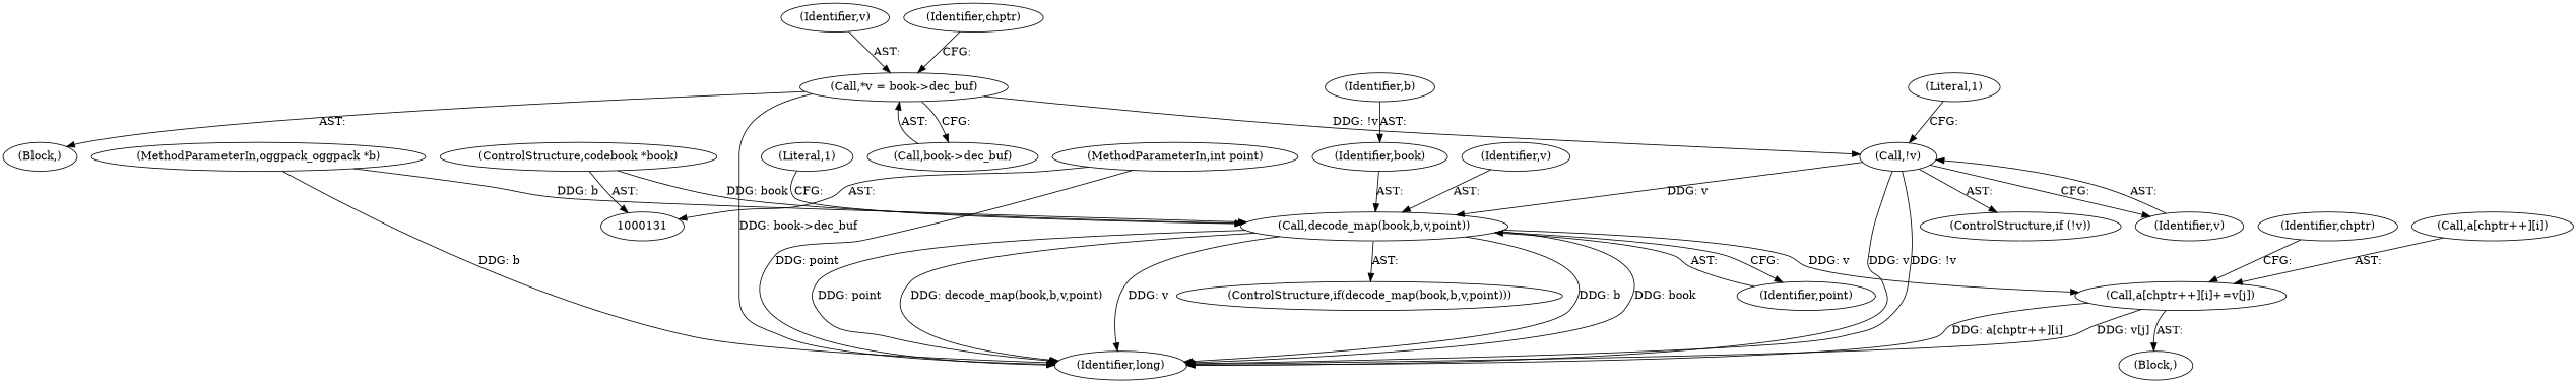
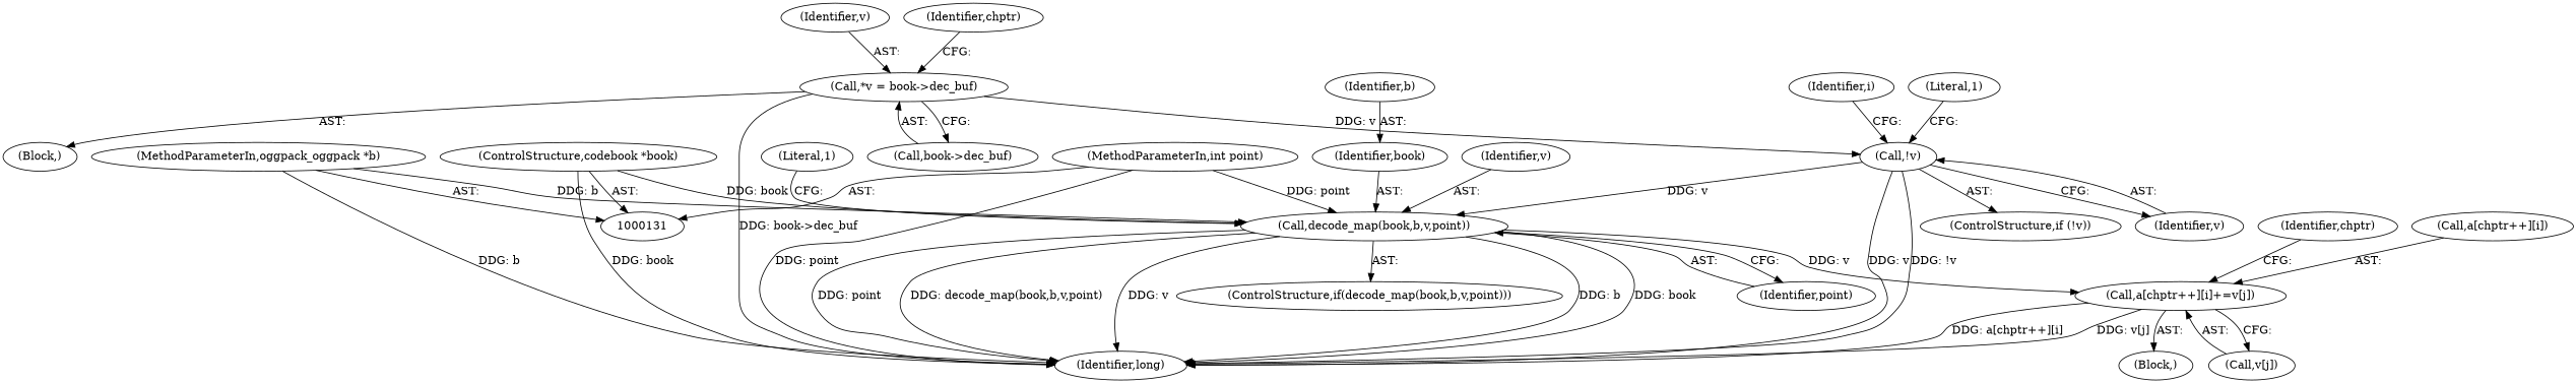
  digraph {
    n1 [label="(Call,decode_map(book,b,v,point))"]
    n2 [label="(Call,a[chptr++][i]+=v[j])"]
    n3 [label="(Identifier,long)"]
    n4 [label="(Identifier,point)"]
    n5 [label="(ControlStructure,if(decode_map(book,b,v,point)))"]
+   n6 [label="(Call,v[j])"]
    n7 [label="(Block,)"]
    n8 [label="(ControlStructure,codebook *book)"]
    n9 [label=1000131]
    n10 [label="(MethodParameterIn,oggpack_oggpack *b)"]
    n11 [label="(Call,!v)"]
    n12 [label="(ControlStructure,if (!v))"]
    n13 [label="(Identifier,v)"]
    n14 [label="(Call,*v = book->dec_buf)"]
    n15 [label="(Block,)"]
    n16 [label="(Call,book->dec_buf)"]
    n17 [label="(MethodParameterIn,int point)"]
    n18 [label="(Identifier,book)"]
    n19 [label="(Identifier,v)"]
    n20 [label="(Literal,1)"]
+   n21 [label="(Identifier,i)"]
    n22 [label="(Literal,1)"]
    n23 [label="(Call,a[chptr++][i])"]
    n24 [label="(Identifier,b)"]
    n25 [label="(Identifier,v)"]
    n26 [label="(Identifier,chptr)"]
    n27 [label="(Identifier,chptr)"]
    n1 -> n2 [label="DDG: v"]
    n1 -> n3 [label="DDG: point"]
    n1 -> n3 [label="DDG: decode_map(book,b,v,point)"]
    n1 -> n3 [label="DDG: v"]
    n1 -> n3 [label="DDG: b"]
    n1 -> n3 [label="DDG: book"]
    n1 -> n4 [label="CFG: "]
    n1 -> n5 [label="AST: "]
    n2 -> n3 [label="DDG: v[j]"]
    n2 -> n3 [label="DDG: a[chptr++][i]"]
+   n2 -> n6 [label="CFG: "]
    n2 -> n7 [label="AST: "]
    n4 -> n1 [label="AST: "]
+   n6 -> n2 [label="AST: "]
    n8 -> n1 [label="DDG: book"]
+   n8 -> n3 [label="DDG: book"]
    n8 -> n9 [label="AST: "]
    n10 -> n1 [label="DDG: b"]
    n10 -> n3 [label="DDG: b"]
+   n10 -> n9 [label="AST: "]
    n11 -> n1 [label="DDG: v"]
    n11 -> n3 [label="DDG: v"]
    n11 -> n3 [label="DDG: !v"]
    n11 -> n12 [label="AST: "]
    n11 -> n13 [label="CFG: "]
    n13 -> n11 [label="AST: "]
    n14 -> n3 [label="DDG: book->dec_buf"]
-   n14 -> n11 [label="DDG: !v"]
+   n14 -> n11 [label="DDG: v"]
    n14 -> n15 [label="AST: "]
    n14 -> n16 [label="CFG: "]
    n16 -> n14 [label="AST: "]
+   n17 -> n1 [label="DDG: point"]
    n17 -> n3 [label="DDG: point"]
    n17 -> n9 [label="AST: "]
    n18 -> n1 [label="AST: "]
    n19 -> n1 [label="AST: "]
    n20 -> n11 [label="CFG: "]
+   n21 -> n11 [label="CFG: "]
    n22 -> n1 [label="CFG: "]
    n23 -> n2 [label="AST: "]
    n24 -> n18 [label="AST: "]
    n25 -> n14 [label="AST: "]
    n26 -> n14 [label="CFG: "]
    n27 -> n2 [label="CFG: "]
  }
